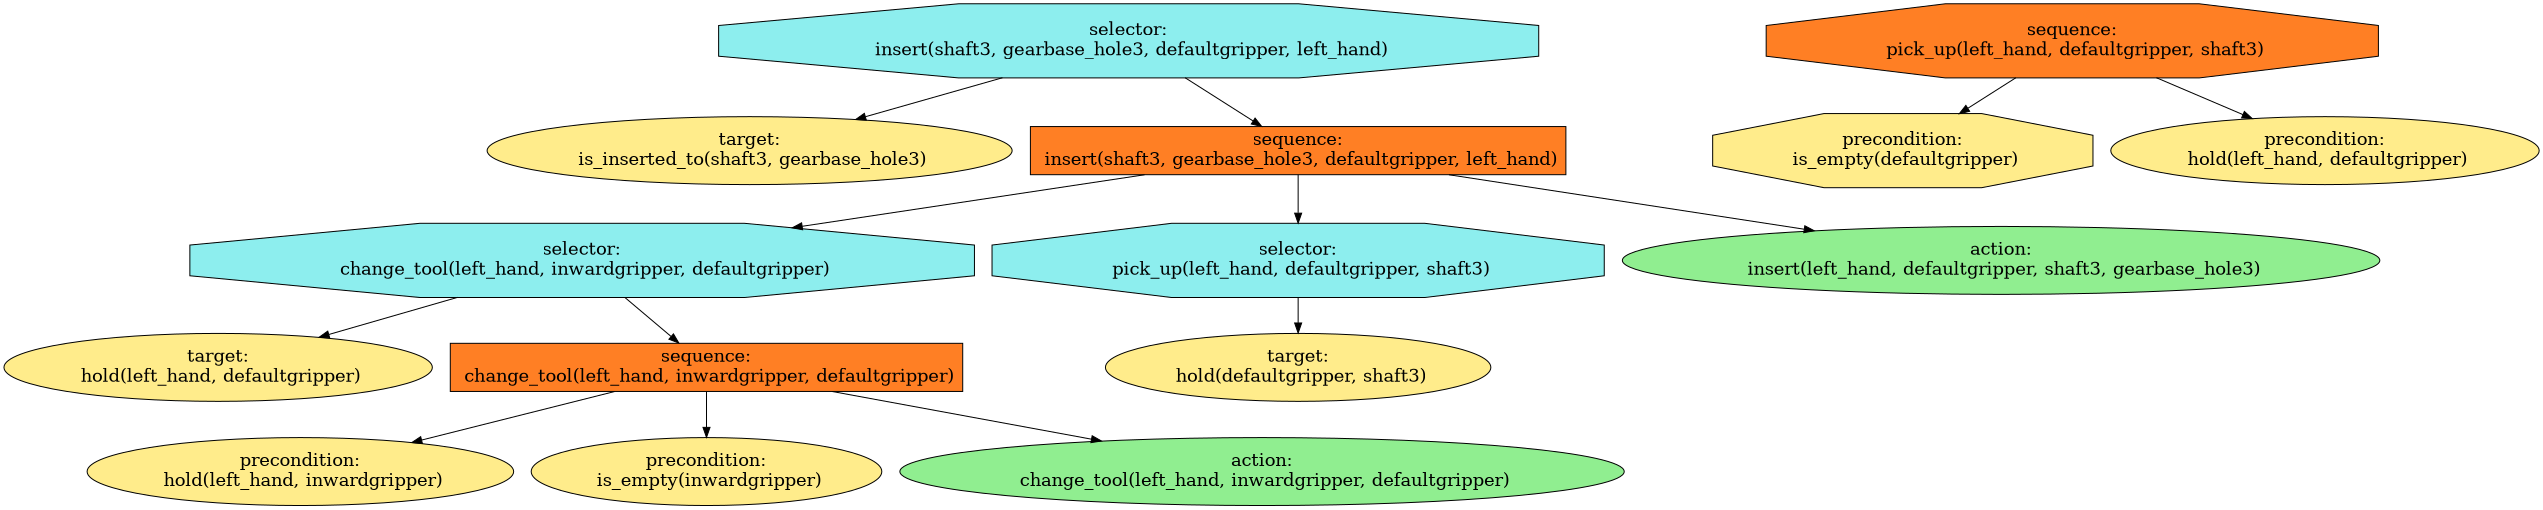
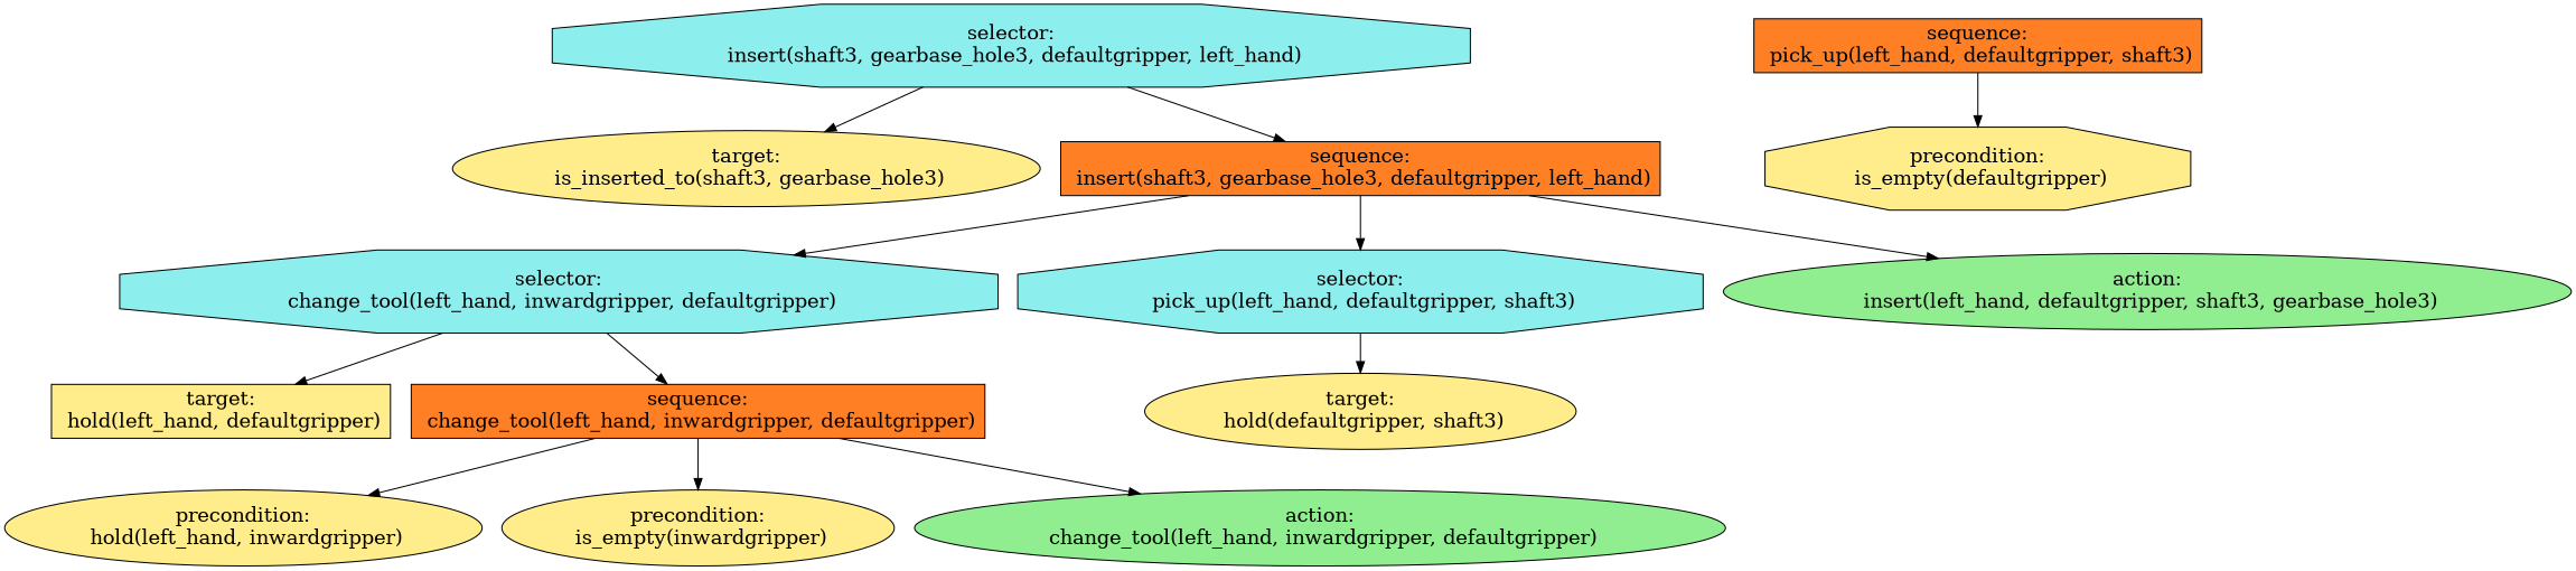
  digraph {
    fontname="times-roman"
    ordering=out
    node [fillcolor=lightgoldenrod1 fontcolor=black fontname="times-roman" fontsize=18 shape=ellipse style=filled]
    edge [fontname="times-roman"]
    n1 [fillcolor=darkslategray2 label="selector:\n insert(shaft3, gearbase_hole3, defaultgripper, left_hand)" shape=octagon]
    n2 [label="target:\n is_inserted_to(shaft3, gearbase_hole3)"]
    n3 [fillcolor=chocolate1 label="sequence:\n insert(shaft3, gearbase_hole3, defaultgripper, left_hand)" shape=box]
    n4 [fillcolor=darkslategray2 label="selector:\n change_tool(left_hand, inwardgripper, defaultgripper)" shape=octagon]
    n5 [fillcolor=darkslategray2 label="selector:\n pick_up(left_hand, defaultgripper, shaft3)" shape=octagon]
    n6 [fillcolor=lightgreen label="action:\n insert(left_hand, defaultgripper, shaft3, gearbase_hole3)"]
-   n7 [label="target:\n hold(left_hand, defaultgripper)"]
+   n7 [label="target:\n hold(left_hand, defaultgripper)" shape=box]
    n8 [fillcolor=chocolate1 label="sequence:\n change_tool(left_hand, inwardgripper, defaultgripper)" shape=box]
    n9 [label="target:\n hold(defaultgripper, shaft3)"]
    n10 [label="precondition:\n hold(left_hand, inwardgripper)"]
    n11 [label="precondition:\n is_empty(inwardgripper)"]
    n12 [fillcolor=lightgreen label="action:\n change_tool(left_hand, inwardgripper, defaultgripper)"]
-   n13 [fillcolor=chocolate1 label="sequence:\n pick_up(left_hand, defaultgripper, shaft3)" shape=octagon]
+   n13 [fillcolor=chocolate1 label="sequence:\n pick_up(left_hand, defaultgripper, shaft3)" shape=box]
    n14 [label="precondition:\n is_empty(defaultgripper)" shape=octagon]
-   n15 [label="precondition:\n hold(left_hand, defaultgripper)"]
    n1 -> n2
    n1 -> n3
    n3 -> n4
    n3 -> n5
    n3 -> n6
    n4 -> n7
    n4 -> n8
    n5 -> n9
    n8 -> n10
    n8 -> n11
    n8 -> n12
    n13 -> n14
-   n13 -> n15
  }
